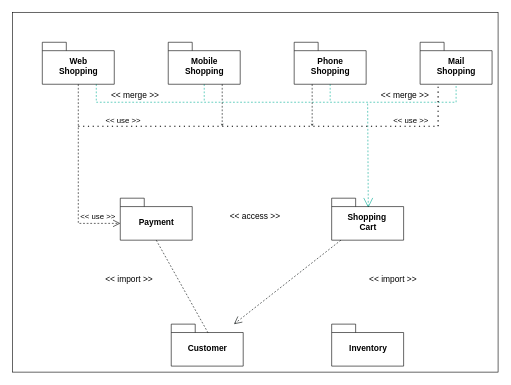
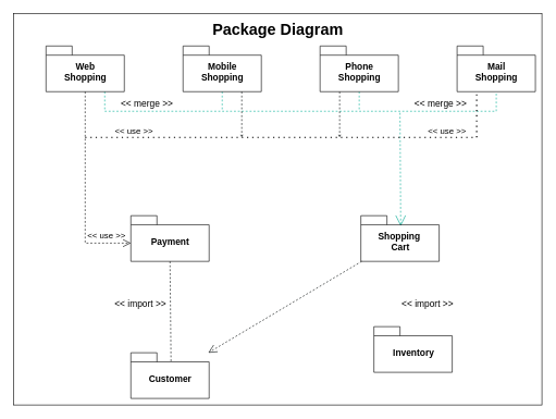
  <mxCell id="0" />
  <mxCell id="1" parent="0" />
  <mxCell id="2" value="" style="rounded=0;whiteSpace=wrap;html=1;fillColor=none;" vertex="1" parent="1"><mxGeometry x="20" y="20" width="810" height="600" as="geometry" /></mxCell>
  <mxCell id="3" style="rounded=0;orthogonalLoop=1;jettySize=auto;html=1;entryX=0.5;entryY=1;entryDx=0;entryDy=0;entryPerimeter=0;endArrow=none;endFill=0;dashed=1;strokeColor=#02B098;exitX=0.75;exitY=1;exitDx=0;exitDy=0;exitPerimeter=0;" edge="1" parent="1" source="5" target="12"><mxGeometry relative="1" as="geometry"><Array as="points"><mxPoint x="160" y="170" /><mxPoint x="470" y="170" /><mxPoint x="760" y="170" /></Array></mxGeometry></mxCell>
  <mxCell id="4" style="edgeStyle=none;rounded=0;orthogonalLoop=1;jettySize=auto;html=1;entryX=0;entryY=0;entryDx=0;entryDy=42;entryPerimeter=0;dashed=1;endArrow=open;endFill=0;endSize=10;" edge="1" parent="1" source="5" target="16"><mxGeometry relative="1" as="geometry"><Array as="points"><mxPoint x="130" y="372" /></Array></mxGeometry></mxCell>
  <mxCell id="5" value="&lt;font style=&quot;font-size: 14px&quot;&gt;Web&lt;br&gt;Shopping&lt;/font&gt;" style="shape=folder;fontStyle=1;spacingTop=10;tabWidth=40;tabHeight=14;tabPosition=left;html=1;fillColor=none;" vertex="1" parent="1"><mxGeometry x="70" y="70" width="120" height="70" as="geometry" /></mxCell>
  <mxCell id="6" style="edgeStyle=none;rounded=0;orthogonalLoop=1;jettySize=auto;html=1;endArrow=none;endFill=0;dashed=1;strokeColor=#02B098;" edge="1" parent="1" source="8"><mxGeometry relative="1" as="geometry"><mxPoint x="340" y="170" as="targetPoint" /></mxGeometry></mxCell>
  <mxCell id="7" style="edgeStyle=none;rounded=0;orthogonalLoop=1;jettySize=auto;html=1;exitX=0.75;exitY=1;exitDx=0;exitDy=0;exitPerimeter=0;dashed=1;endArrow=open;endFill=0;endSize=2;strokeColor=#000807;strokeWidth=1;" edge="1" parent="1" source="8"><mxGeometry relative="1" as="geometry"><mxPoint x="370" y="210" as="targetPoint" /></mxGeometry></mxCell>
  <mxCell id="8" value="&lt;font style=&quot;font-size: 14px&quot;&gt;Mobile&lt;span style=&quot;color: rgba(0 , 0 , 0 , 0) ; font-family: monospace ; font-size: 0px ; font-weight: 400&quot;&gt;%3CmxGraphModel%3E%3Croot%3E%3CmxCell%20id%3D%220%22%2F%3E%3CmxCell%20id%3D%221%22%20parent%3D%220%22%2F%3E%3CmxCell%20id%3D%222%22%20value%3D%22%26lt%3Bfont%20style%3D%26quot%3Bfont-size%3A%2014px%26quot%3B%26gt%3BWeb%26lt%3Bbr%26gt%3BShopping%26lt%3B%2Ffont%26gt%3B%22%20style%3D%22shape%3Dfolder%3BfontStyle%3D1%3BspacingTop%3D10%3BtabWidth%3D40%3BtabHeight%3D14%3BtabPosition%3Dleft%3Bhtml%3D1%3BfillColor%3Dnone%3B%22%20vertex%3D%221%22%20parent%3D%221%22%3E%3CmxGeometry%20x%3D%22200%22%20y%3D%2260%22%20width%3D%22120%22%20height%3D%2270%22%20as%3D%22geometry%22%2F%3E%3C%2FmxCell%3E%3C%2Froot%3E%3C%2FmxGraphModel%3E&lt;/span&gt;&lt;br&gt;Shopping&lt;/font&gt;" style="shape=folder;fontStyle=1;spacingTop=10;tabWidth=40;tabHeight=14;tabPosition=left;html=1;fillColor=none;" vertex="1" parent="1"><mxGeometry x="280" y="70" width="120" height="70" as="geometry" /></mxCell>
  <mxCell id="9" style="edgeStyle=none;rounded=0;orthogonalLoop=1;jettySize=auto;html=1;endArrow=none;endFill=0;dashed=1;strokeColor=#02B098;" edge="1" parent="1" source="11"><mxGeometry relative="1" as="geometry"><mxPoint x="550" y="170" as="targetPoint" /></mxGeometry></mxCell>
  <mxCell id="10" style="edgeStyle=none;rounded=0;orthogonalLoop=1;jettySize=auto;html=1;exitX=0.25;exitY=1;exitDx=0;exitDy=0;exitPerimeter=0;dashed=1;endArrow=open;endFill=0;endSize=2;strokeColor=#000807;strokeWidth=1;" edge="1" parent="1" source="11"><mxGeometry relative="1" as="geometry"><mxPoint x="520" y="210" as="targetPoint" /></mxGeometry></mxCell>
  <mxCell id="11" value="&lt;font&gt;&lt;span style=&quot;font-size: 14px&quot;&gt;Phone&lt;/span&gt;&lt;span style=&quot;font-size: 0px ; color: rgba(0 , 0 , 0 , 0) ; font-family: monospace ; font-weight: 400&quot;&gt;%3CmxGraphModel%3E%3Croot%3E%3CmxCell%20id%3D%220%22%2F%3E%3CmxCell%20id%3D%221%22%20parent%3D%220%22%2F%3E%3CmxCell%20id%3D%222%22%20value%3D%22%26lt%3Bfont%20style%3D%26quot%3Bfont-size%3A%2014px%26quot%3B%26gt%3BWeb%26lt%3Bbr%26gt%3BShopping%26lt%3B%2Ffont%26gt%3B%22%20style%3D%22shape%3Dfolder%3BfontStyle%3D1%3BspacingTop%3D10%3BtabWidth%3D40%3BtabHeight%3D14%3BtabPosition%3Dleft%3Bhtml%3D1%3BfillColor%3Dnone%3B%22%20vertex%3D%221%22%20parent%3D%221%22%3E%3CmxGeometry%20x%3D%22200%22%20y%3D%2260%22%20width%3D%22120%22%20height%3D%2270%22%20as%3D%22geometry%22%2F%3E%3C%2FmxCell%3E%3C%2Froot%3E%3C%2FmxGraphModel%3E&lt;/span&gt;&lt;br&gt;&lt;span style=&quot;font-size: 14px&quot;&gt;Shopping&lt;/span&gt;&lt;/font&gt;" style="shape=folder;fontStyle=1;spacingTop=10;tabWidth=40;tabHeight=14;tabPosition=left;html=1;fillColor=none;" vertex="1" parent="1"><mxGeometry x="490" y="70" width="120" height="70" as="geometry" /></mxCell>
  <mxCell id="12" value="&lt;font&gt;&lt;span style=&quot;font-size: 14px&quot;&gt;Mail&lt;/span&gt;&lt;span style=&quot;font-size: 0px ; color: rgba(0 , 0 , 0 , 0) ; font-family: monospace ; font-weight: 400&quot;&gt;%3CmxGraphModel%3E%3Croot%3E%3CmxCell%20id%3D%220%22%2F%3E%3CmxCell%20id%3D%221%22%20parent%3D%220%22%2F%3E%3CmxCell%20id%3D%222%22%20value%3D%22%26lt%3Bfont%20style%3D%26quot%3Bfont-size%3A%2014px%26quot%3B%26gt%3BWeb%26lt%3Bbr%26gt%3BShopping%26lt%3B%2Ffont%26gt%3B%22%20style%3D%22shape%3Dfolder%3BfontStyle%3D1%3BspacingTop%3D10%3BtabWidth%3D40%3BtabHeight%3D14%3BtabPosition%3Dleft%3Bhtml%3D1%3BfillColor%3Dnone%3B%22%20vertex%3D%221%22%20parent%3D%221%22%3E%3CmxGeometry%20x%3D%22200%22%20y%3D%2260%22%20width%3D%22120%22%20height%3D%2270%22%20as%3D%22geometry%22%2F%3E%3C%2FmxCell%3E%3C%2Froot%3E%3C%2FmxGraphModel%3E&lt;/span&gt;&lt;br&gt;&lt;span style=&quot;font-size: 14px&quot;&gt;Shopping&lt;/span&gt;&lt;/font&gt;" style="shape=folder;fontStyle=1;spacingTop=10;tabWidth=40;tabHeight=14;tabPosition=left;html=1;fillColor=none;" vertex="1" parent="1"><mxGeometry x="700" y="70" width="120" height="70" as="geometry" /></mxCell>
  <mxCell id="13" value="&lt;font style=&quot;font-size: 14px&quot;&gt;&amp;lt;&amp;lt; merge &amp;gt;&amp;gt;&lt;/font&gt;" style="text;html=1;strokeColor=none;fillColor=none;align=center;verticalAlign=middle;whiteSpace=wrap;rounded=0;" vertex="1" parent="1"><mxGeometry x="180" y="143" width="90" height="30" as="geometry" /></mxCell>
  <mxCell id="14" value="&lt;font style=&quot;font-size: 14px&quot;&gt;&amp;lt;&amp;lt; merge &amp;gt;&amp;gt;&lt;/font&gt;" style="text;html=1;strokeColor=none;fillColor=none;align=center;verticalAlign=middle;whiteSpace=wrap;rounded=0;" vertex="1" parent="1"><mxGeometry x="630" y="144" width="90" height="30" as="geometry" /></mxCell>
  <mxCell id="15" style="edgeStyle=none;rounded=0;orthogonalLoop=1;jettySize=auto;html=1;exitX=0.5;exitY=1;exitDx=0;exitDy=0;exitPerimeter=0;entryX=0.513;entryY=0.212;entryDx=0;entryDy=0;entryPerimeter=0;dashed=1;startArrow=none;startFill=0;endArrow=none;endFill=0;startSize=1;endSize=11;strokeColor=#000807;strokeWidth=1;" edge="1" parent="1" source="16" target="20"><mxGeometry relative="1" as="geometry" /></mxCell>
  <mxCell id="16" value="&lt;font style=&quot;font-size: 14px&quot;&gt;Payment&lt;/font&gt;" style="shape=folder;fontStyle=1;spacingTop=10;tabWidth=40;tabHeight=14;tabPosition=left;html=1;fillColor=none;" vertex="1" parent="1"><mxGeometry x="200" y="330" width="120" height="70" as="geometry" /></mxCell>
  <mxCell id="17" style="edgeStyle=none;rounded=0;orthogonalLoop=1;jettySize=auto;html=1;dashed=1;endArrow=none;endFill=0;endSize=1;strokeColor=#00A893;strokeWidth=1;startArrow=open;startFill=0;startSize=14;exitX=0.509;exitY=0.224;exitDx=0;exitDy=0;exitPerimeter=0;" edge="1" parent="1" source="19"><mxGeometry relative="1" as="geometry"><mxPoint x="612.5" y="170" as="targetPoint" /></mxGeometry></mxCell>
  <mxCell id="18" style="edgeStyle=none;rounded=0;orthogonalLoop=1;jettySize=auto;html=1;dashed=1;startArrow=none;startFill=0;endArrow=open;endFill=0;startSize=1;endSize=11;strokeColor=#000807;strokeWidth=1;" edge="1" parent="1" source="19" target="20"><mxGeometry relative="1" as="geometry" /></mxCell>
  <mxCell id="19" value="&lt;span style=&quot;font-size: 14px&quot;&gt;Shopping&amp;nbsp;&lt;br&gt;Cart&lt;br&gt;&lt;/span&gt;" style="shape=folder;fontStyle=1;spacingTop=10;tabWidth=40;tabHeight=14;tabPosition=left;html=1;fillColor=none;" vertex="1" parent="1"><mxGeometry x="552.5" y="330" width="120" height="70" as="geometry" /></mxCell>
- <mxCell id="20" value="&lt;font style=&quot;font-size: 14px&quot;&gt;Customer&lt;/font&gt;" style="shape=folder;fontStyle=1;spacingTop=10;tabWidth=40;tabHeight=14;tabPosition=left;html=1;fillColor=none;" vertex="1" parent="1"><mxGeometry x="285" y="540" width="120" height="70" as="geometry" /></mxCell>
- <mxCell id="21" value="&lt;font style=&quot;font-size: 14px&quot;&gt;Inventory&lt;/font&gt;" style="shape=folder;fontStyle=1;spacingTop=10;tabWidth=40;tabHeight=14;tabPosition=left;html=1;fillColor=none;" vertex="1" parent="1"><mxGeometry x="552.5" y="540" width="120" height="70" as="geometry" /></mxCell>
+ <mxCell id="20" value="&lt;font style=&quot;font-size: 14px&quot;&gt;Customer&lt;/font&gt;" style="shape=folder;fontStyle=1;spacingTop=10;tabWidth=40;tabHeight=14;tabPosition=left;html=1;fillColor=none;" vertex="1" parent="1"><mxGeometry x="200" y="540" width="120" height="70" as="geometry" /></mxCell>
+ <mxCell id="21" value="&lt;font style=&quot;font-size: 14px&quot;&gt;Inventory&lt;/font&gt;" style="shape=folder;fontStyle=1;spacingTop=10;tabWidth=40;tabHeight=14;tabPosition=left;html=1;fillColor=none;" vertex="1" parent="1"><mxGeometry x="572.5" y="500" width="120" height="70" as="geometry" /></mxCell>
  <mxCell id="22" value="" style="endArrow=none;dashed=1;html=1;dashPattern=1 3;strokeWidth=2;rounded=0;endSize=10;entryX=0.25;entryY=1;entryDx=0;entryDy=0;entryPerimeter=0;" edge="1" parent="1" target="12"><mxGeometry width="50" height="50" relative="1" as="geometry"><mxPoint x="130" y="210" as="sourcePoint" /><mxPoint x="730" y="170" as="targetPoint" /><Array as="points"><mxPoint x="730" y="210" /></Array></mxGeometry></mxCell>
  <mxCell id="23" value="&lt;font style=&quot;font-size: 13px&quot;&gt;&amp;lt;&amp;lt; use &amp;gt;&amp;gt;&lt;/font&gt;" style="text;html=1;strokeColor=none;fillColor=none;align=center;verticalAlign=middle;whiteSpace=wrap;rounded=0;" vertex="1" parent="1"><mxGeometry x="118" y="346" width="90" height="30" as="geometry" /></mxCell>
  <mxCell id="24" value="&lt;font style=&quot;font-size: 13px&quot;&gt;&amp;lt;&amp;lt; use &amp;gt;&amp;gt;&lt;/font&gt;" style="text;html=1;strokeColor=none;fillColor=none;align=center;verticalAlign=middle;whiteSpace=wrap;rounded=0;" vertex="1" parent="1"><mxGeometry x="160" y="185" width="90" height="30" as="geometry" /></mxCell>
  <mxCell id="25" value="&lt;font style=&quot;font-size: 13px&quot;&gt;&amp;lt;&amp;lt; use &amp;gt;&amp;gt;&lt;/font&gt;" style="text;html=1;strokeColor=none;fillColor=none;align=center;verticalAlign=middle;whiteSpace=wrap;rounded=0;" vertex="1" parent="1"><mxGeometry x="640" y="185" width="90" height="30" as="geometry" /></mxCell>
- <mxCell id="26" value="&lt;font style=&quot;font-size: 14px&quot;&gt;&amp;lt;&amp;lt; access &amp;gt;&amp;gt;&lt;/font&gt;" style="text;html=1;strokeColor=none;fillColor=none;align=center;verticalAlign=middle;whiteSpace=wrap;rounded=0;" vertex="1" parent="1"><mxGeometry x="380" y="346" width="90" height="30" as="geometry" /></mxCell>
  <mxCell id="27" value="&lt;font style=&quot;font-size: 14px&quot;&gt;&amp;lt;&amp;lt; import &amp;gt;&amp;gt;&lt;/font&gt;" style="text;html=1;strokeColor=none;fillColor=none;align=center;verticalAlign=middle;whiteSpace=wrap;rounded=0;" vertex="1" parent="1"><mxGeometry x="170" y="450" width="90" height="30" as="geometry" /></mxCell>
  <mxCell id="28" value="&lt;font style=&quot;font-size: 14px&quot;&gt;&amp;lt;&amp;lt; import &amp;gt;&amp;gt;&lt;/font&gt;" style="text;html=1;strokeColor=none;fillColor=none;align=center;verticalAlign=middle;whiteSpace=wrap;rounded=0;" vertex="1" parent="1"><mxGeometry x="610" y="450" width="90" height="30" as="geometry" /></mxCell>
+ <mxCell id="29" value="Package Diagram" style="text;strokeColor=none;fillColor=none;html=1;fontSize=24;fontStyle=1;verticalAlign=middle;align=center;" vertex="1" parent="1"><mxGeometry x="307.5" y="30" width="235" height="30" as="geometry" /></mxCell>
